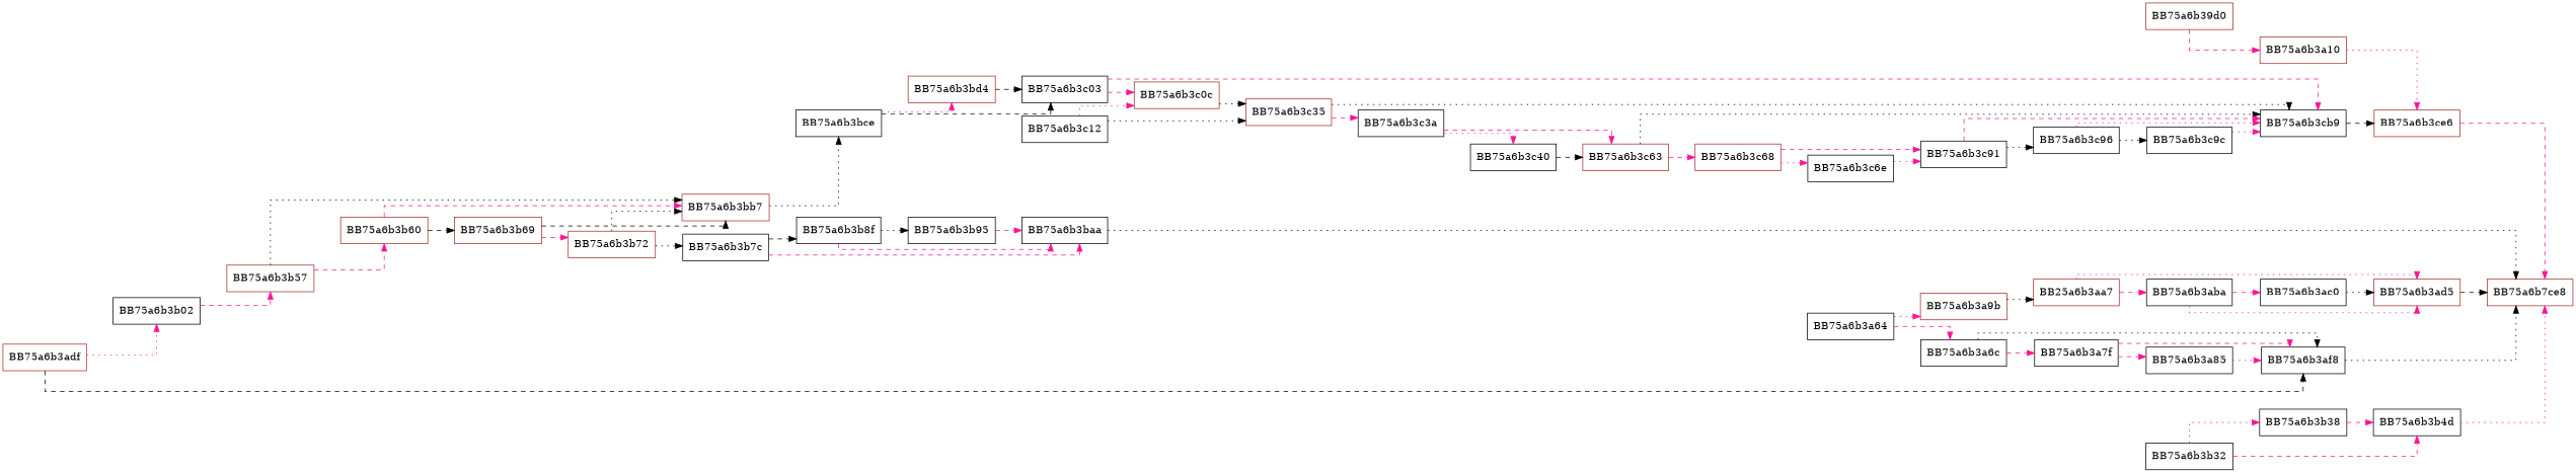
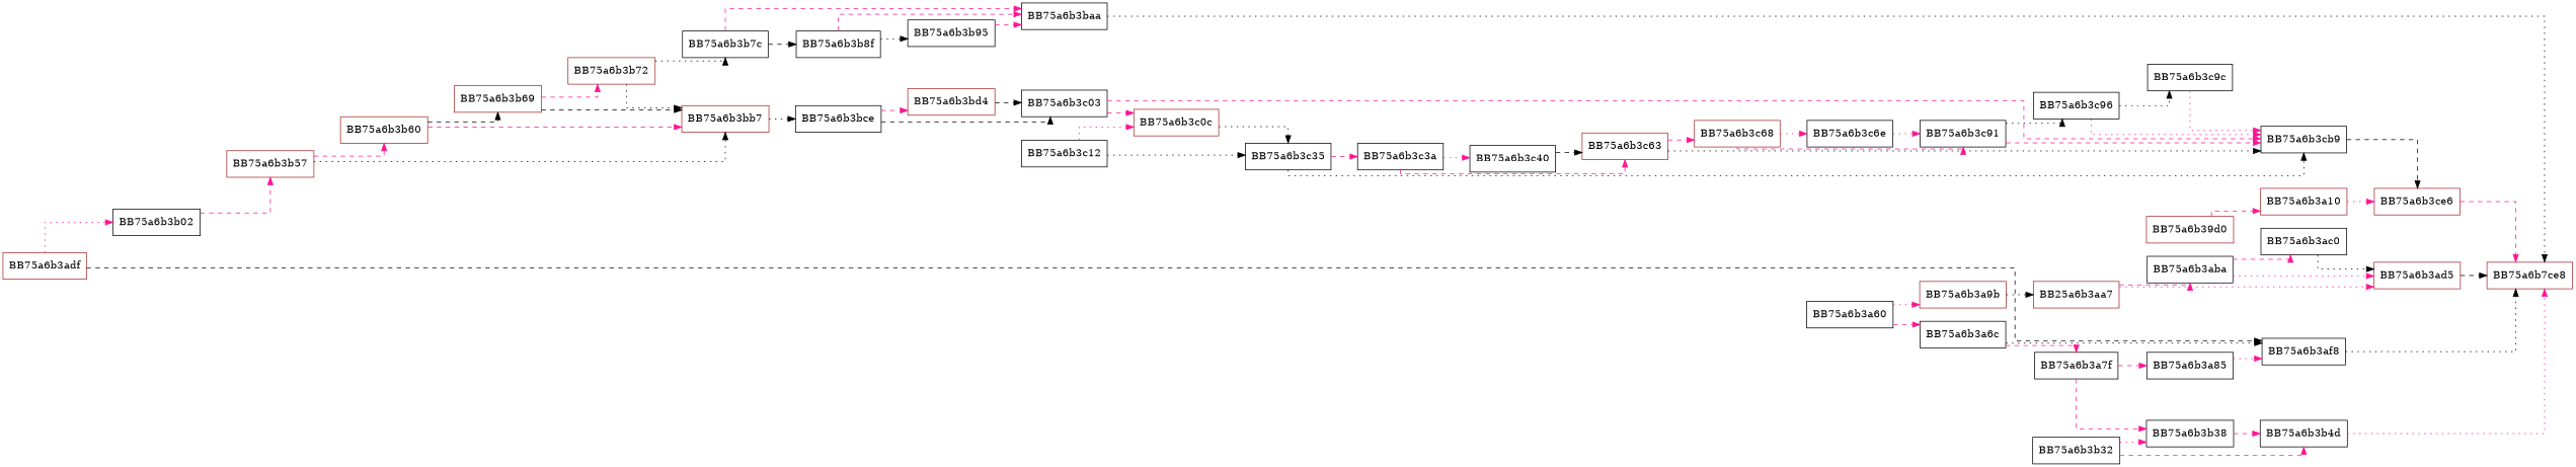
  digraph {
    rankdir=LR
    splines=ortho
    node [color=black shape=box]
    edge [color=deeppink style=dashed]
    BB75a6b39d0 [color=brown]
    BB75a6b3a10 [color=brown]
    BB75a6b3a9b [color=brown]
-   BB75a6b3a60 [label=BB75a6b3a64]
+   BB75a6b3a60
    BB75a6b3a6c
    BB75a6b3ce6 [color=brown]
    n7 [color=brown label=BB25a6b3aa7]
    BB75a6b3af8
    BB75a6b3a7f
    n10 [color=brown label=BB75a6b7ce8]
    BB75a6b3adf [color=brown]
    BB75a6b3b02
    BB75a6b3ad5 [color=brown]
    BB75a6b3aba
    BB75a6b3a85
    BB75a6b3b57 [color=brown]
    BB75a6b3ac0
    BB75a6b3bb7 [color=brown]
    BB75a6b3b60 [color=brown]
    BB75a6b3bce
    BB75a6b3b69 [color=brown]
    BB75a6b3b4d
    BB75a6b3b32
    BB75a6b3b38
    BB75a6b3cb9
    BB75a6b3c03
    BB75a6b3bd4 [color=brown]
    BB75a6b3b72 [color=brown]
    BB75a6b3b7c
    BB75a6b3baa
    BB75a6b3b8f
    BB75a6b3b95
    BB75a6b3c0c [color=brown]
-   BB75a6b3c35 [color=brown]
+   BB75a6b3c35
    BB75a6b3c3a
    BB75a6b3c12
    BB75a6b3c63 [color=brown]
    BB75a6b3c40
    BB75a6b3c68 [color=brown]
    BB75a6b3c91
    BB75a6b3c6e
    BB75a6b3c96
    BB75a6b3c9c
    BB75a6b39d0 -> BB75a6b3a10
    BB75a6b3a10 -> BB75a6b3ce6 [style=dotted]
    BB75a6b3a9b -> n7 [color=black style=dotted]
    BB75a6b3a60 -> BB75a6b3a9b [style=dotted]
    BB75a6b3a60 -> BB75a6b3a6c
    BB75a6b3a6c -> BB75a6b3af8 [color=black style=dotted]
    BB75a6b3a6c -> BB75a6b3a7f
    BB75a6b3ce6 -> n10
    n7 -> BB75a6b3ad5 [style=dotted]
    n7 -> BB75a6b3aba
    BB75a6b3af8 -> n10 [color=black style=dotted]
-   BB75a6b3a7f -> BB75a6b3af8
+   BB75a6b3a7f -> BB75a6b3b38
    BB75a6b3a7f -> BB75a6b3a85
    BB75a6b3adf -> BB75a6b3af8 [color=black]
    BB75a6b3adf -> BB75a6b3b02 [style=dotted]
    BB75a6b3b02 -> BB75a6b3b57
    BB75a6b3ad5 -> n10 [color=black]
    BB75a6b3aba -> BB75a6b3ad5 [style=dotted]
    BB75a6b3aba -> BB75a6b3ac0
    BB75a6b3a85 -> BB75a6b3af8 [style=dotted]
    BB75a6b3b57 -> BB75a6b3bb7 [color=black style=dotted]
    BB75a6b3b57 -> BB75a6b3b60
    BB75a6b3ac0 -> BB75a6b3ad5 [color=black style=dotted]
    BB75a6b3bb7 -> BB75a6b3bce [color=black style=dotted]
    BB75a6b3b60 -> BB75a6b3bb7
    BB75a6b3b60 -> BB75a6b3b69 [color=black]
    BB75a6b3bce -> BB75a6b3c03 [color=black]
-   BB75a6b3bce -> BB75a6b3bd4 [style=dotted]
+   BB75a6b3bce -> BB75a6b3bd4
    BB75a6b3b69 -> BB75a6b3bb7 [color=black]
    BB75a6b3b69 -> BB75a6b3b72
    BB75a6b3b4d -> n10 [style=dotted]
    BB75a6b3b32 -> BB75a6b3b4d
    BB75a6b3b32 -> BB75a6b3b38 [style=dotted]
    BB75a6b3b38 -> BB75a6b3b4d
    BB75a6b3cb9 -> BB75a6b3ce6 [color=black]
    BB75a6b3c03 -> BB75a6b3cb9
    BB75a6b3c03 -> BB75a6b3c0c
    BB75a6b3bd4 -> BB75a6b3c03 [color=black]
    BB75a6b3b72 -> BB75a6b3bb7 [color=black style=dotted]
    BB75a6b3b72 -> BB75a6b3b7c [color=black style=dotted]
    BB75a6b3b7c -> BB75a6b3baa
    BB75a6b3b7c -> BB75a6b3b8f [color=black]
    BB75a6b3baa -> n10 [color=black style=dotted]
    BB75a6b3b8f -> BB75a6b3baa
    BB75a6b3b8f -> BB75a6b3b95 [color=black style=dotted]
    BB75a6b3b95 -> BB75a6b3baa
    BB75a6b3c0c -> BB75a6b3c35 [color=black style=dotted]
    BB75a6b3c35 -> BB75a6b3cb9 [color=black style=dotted]
    BB75a6b3c35 -> BB75a6b3c3a
    BB75a6b3c3a -> BB75a6b3c63
    BB75a6b3c3a -> BB75a6b3c40 [style=dotted]
    BB75a6b3c12 -> BB75a6b3c0c [style=dotted]
    BB75a6b3c12 -> BB75a6b3c35 [color=black style=dotted]
    BB75a6b3c63 -> BB75a6b3cb9 [color=black style=dotted]
    BB75a6b3c63 -> BB75a6b3c68
    BB75a6b3c40 -> BB75a6b3c63 [color=black]
    BB75a6b3c68 -> BB75a6b3c91
    BB75a6b3c68 -> BB75a6b3c6e [style=dotted]
    BB75a6b3c91 -> BB75a6b3cb9
    BB75a6b3c91 -> BB75a6b3c96 [color=black style=dotted]
    BB75a6b3c6e -> BB75a6b3c91 [style=dotted]
    BB75a6b3c96 -> BB75a6b3cb9 [style=dotted]
    BB75a6b3c96 -> BB75a6b3c9c [color=black style=dotted]
    BB75a6b3c9c -> BB75a6b3cb9 [style=dotted]
  }
